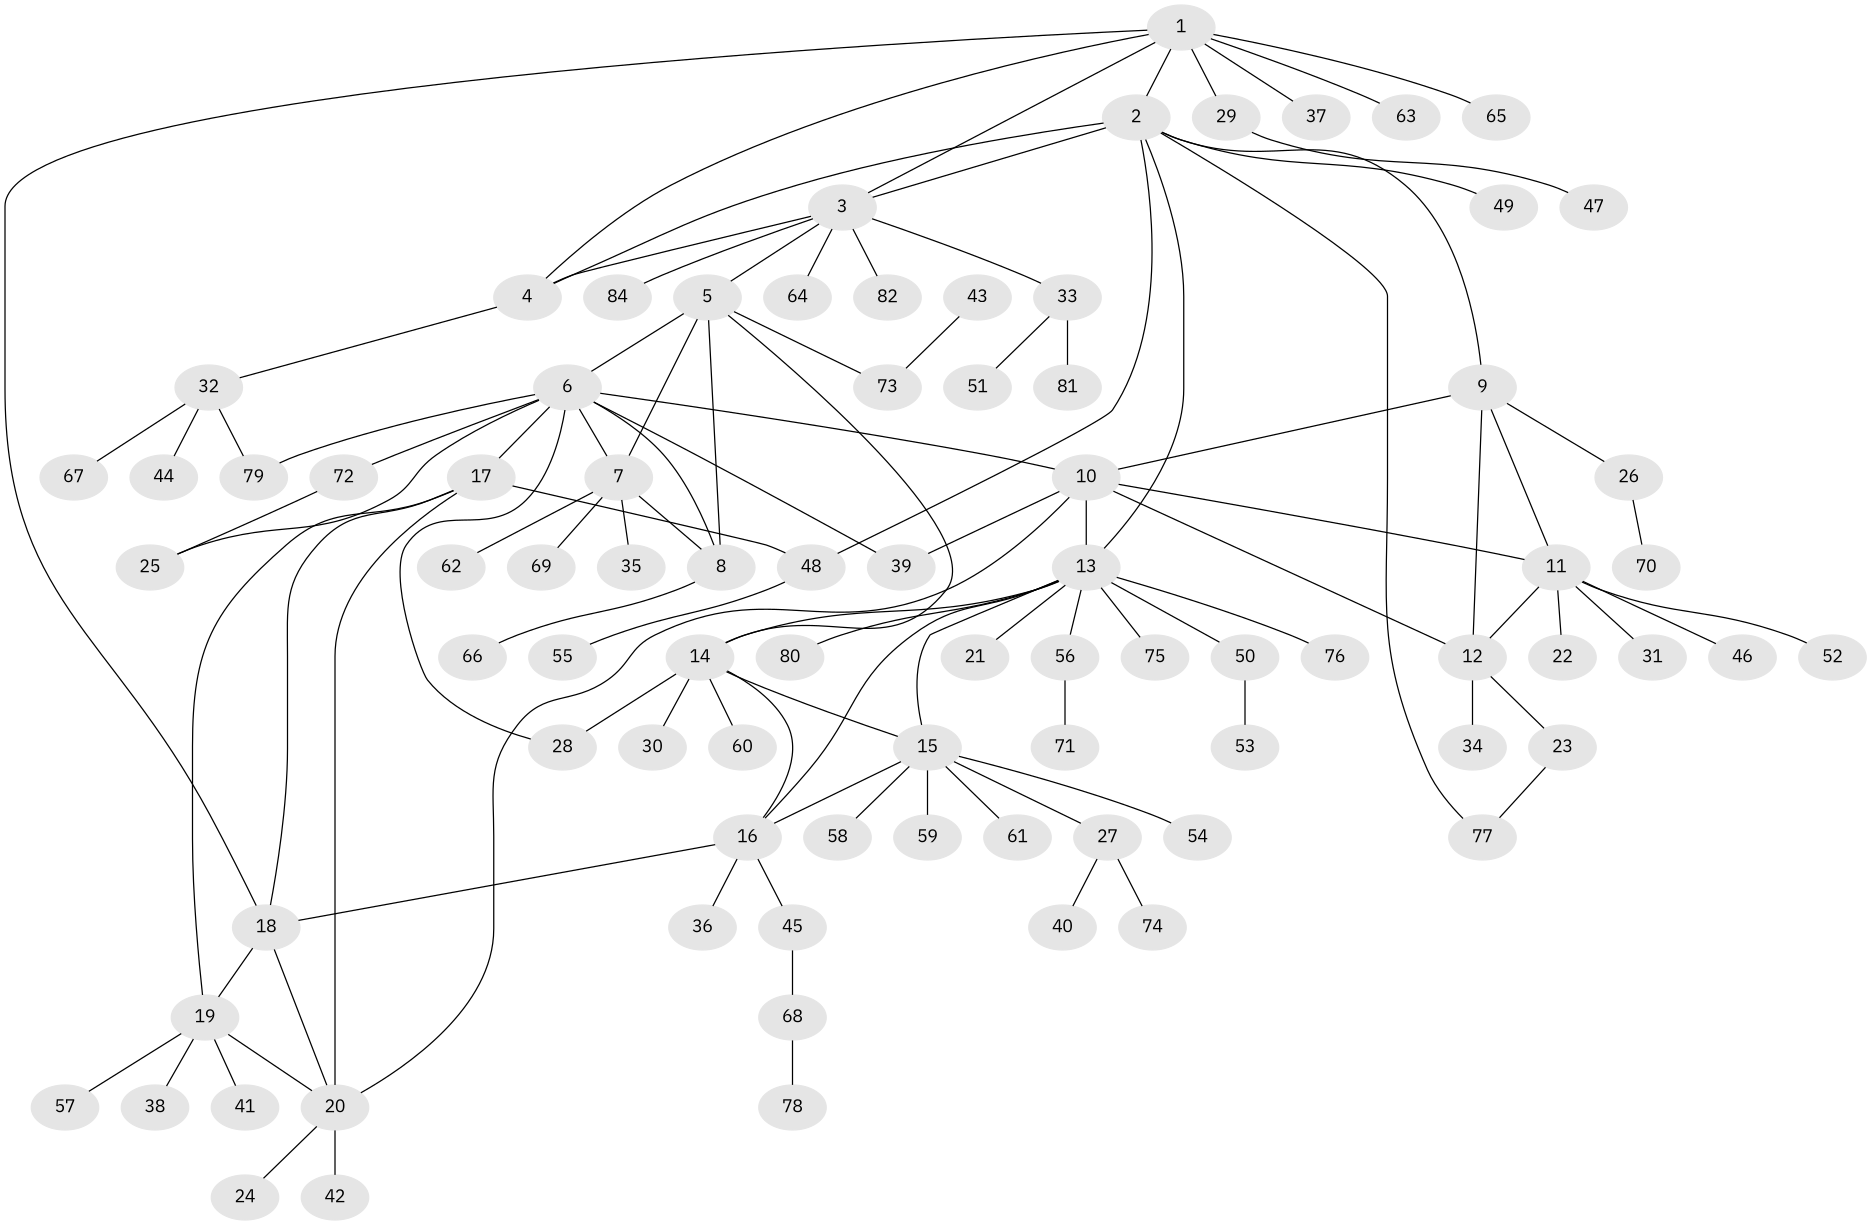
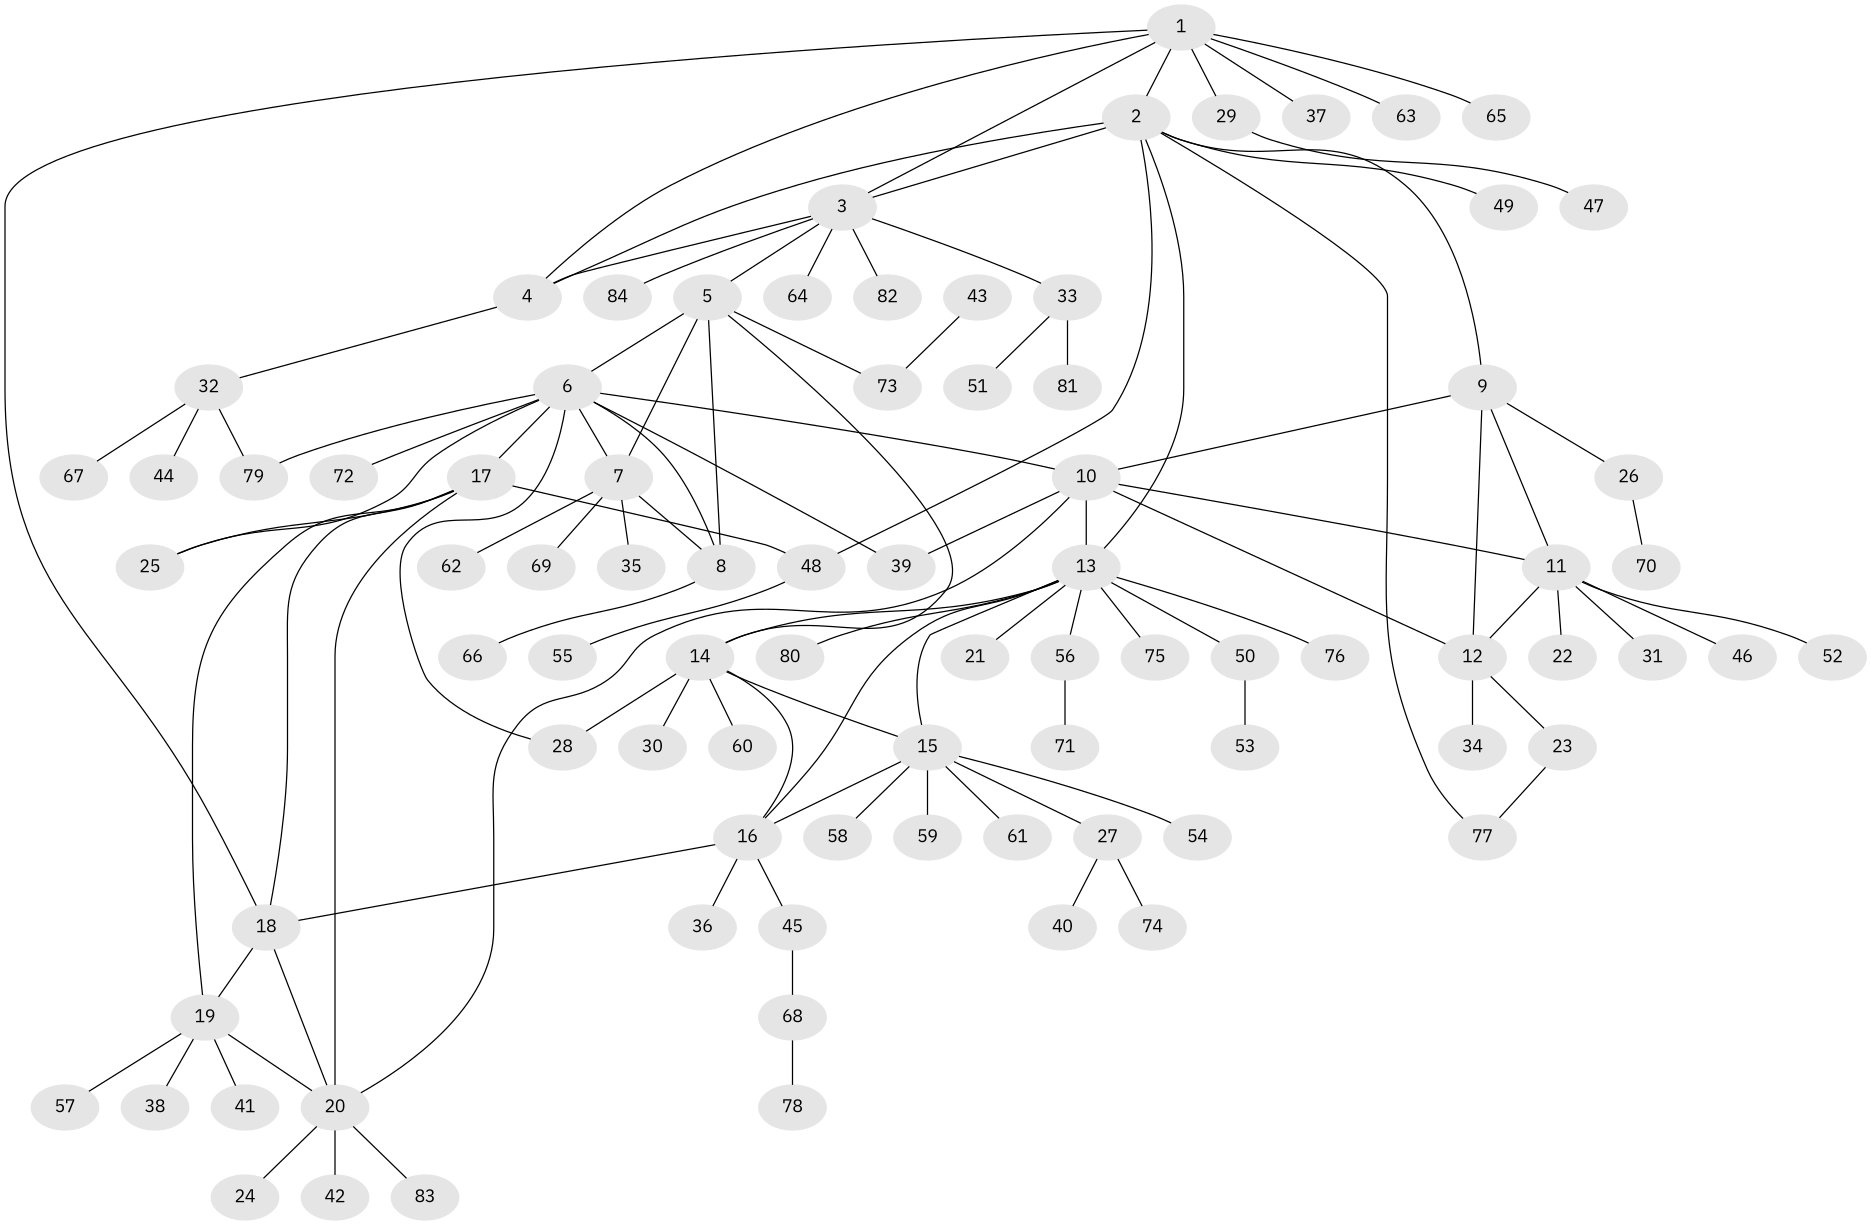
  graph {
    fontname="IBM Plex Sans"
    node [color=gray90 fontname="IBM Plex Sans" style=filled]
    edge [fontname="IBM Plex Sans"]
    1
    2
    3
    4
    18
    29
    37
    63
    65
    9
    13
    48
    49
    77
    5
    33
    64
    82
    84
    32
    20
    19
    47
    10
    11
    12
    26
    14
    50
    15
    16
    21
    56
    75
    76
    80
    55
    6
    7
    8
    73
    51
    81
    79
    44
    67
    17
    25
    28
    39
    72
    35
    62
    69
    66
    30
    60
    43
    53
    22
    31
    46
    52
    23
    34
    70
    24
    42
+   83
    27
    54
    58
    59
    61
    36
    45
    71
    40
    74
    68
    38
    41
    57
    78
    1 -- 2
    1 -- 3
    1 -- 4
    1 -- 18
    1 -- 29
    1 -- 37
    1 -- 63
    1 -- 65
    2 -- 3
    2 -- 4
    2 -- 9
    2 -- 13
    2 -- 48
    2 -- 49
    2 -- 77
    3 -- 4
    3 -- 5
    3 -- 33
    3 -- 64
    3 -- 82
    3 -- 84
    4 -- 32
    18 -- 20
    18 -- 19
    29 -- 47
    9 -- 10
    9 -- 11
    9 -- 12
    9 -- 26
    13 -- 14
    13 -- 50
    13 -- 15
    13 -- 16
    13 -- 21
    13 -- 56
    13 -- 75
    13 -- 76
    13 -- 80
    48 -- 55
    5 -- 14
    5 -- 6
    5 -- 7
    5 -- 8
    5 -- 73
    33 -- 51
    33 -- 81
    32 -- 79
    32 -- 44
    32 -- 67
    20 -- 24
    20 -- 42
+   20 -- 83
    19 -- 20
    19 -- 38
    19 -- 41
    19 -- 57
    10 -- 13
    10 -- 20
    10 -- 11
    10 -- 12
    10 -- 39
    11 -- 12
    11 -- 22
    11 -- 31
    11 -- 46
    11 -- 52
    12 -- 23
    12 -- 34
    26 -- 70
    14 -- 15
    14 -- 16
    14 -- 28
    14 -- 30
    14 -- 60
    50 -- 53
    15 -- 16
    15 -- 27
    15 -- 54
    15 -- 58
    15 -- 59
    15 -- 61
    16 -- 18
    16 -- 36
    16 -- 45
    56 -- 71
    6 -- 10
    6 -- 7
    6 -- 8
    6 -- 79
    6 -- 17
    6 -- 25
    6 -- 28
    6 -- 39
    6 -- 72
    7 -- 8
    7 -- 35
    7 -- 62
    7 -- 69
    8 -- 66
    17 -- 18
    17 -- 48
    17 -- 20
    17 -- 19
-   72 -- 25
+   17 -- 25
    43 -- 73
    23 -- 77
    27 -- 40
    27 -- 74
    45 -- 68
    68 -- 78
  }
